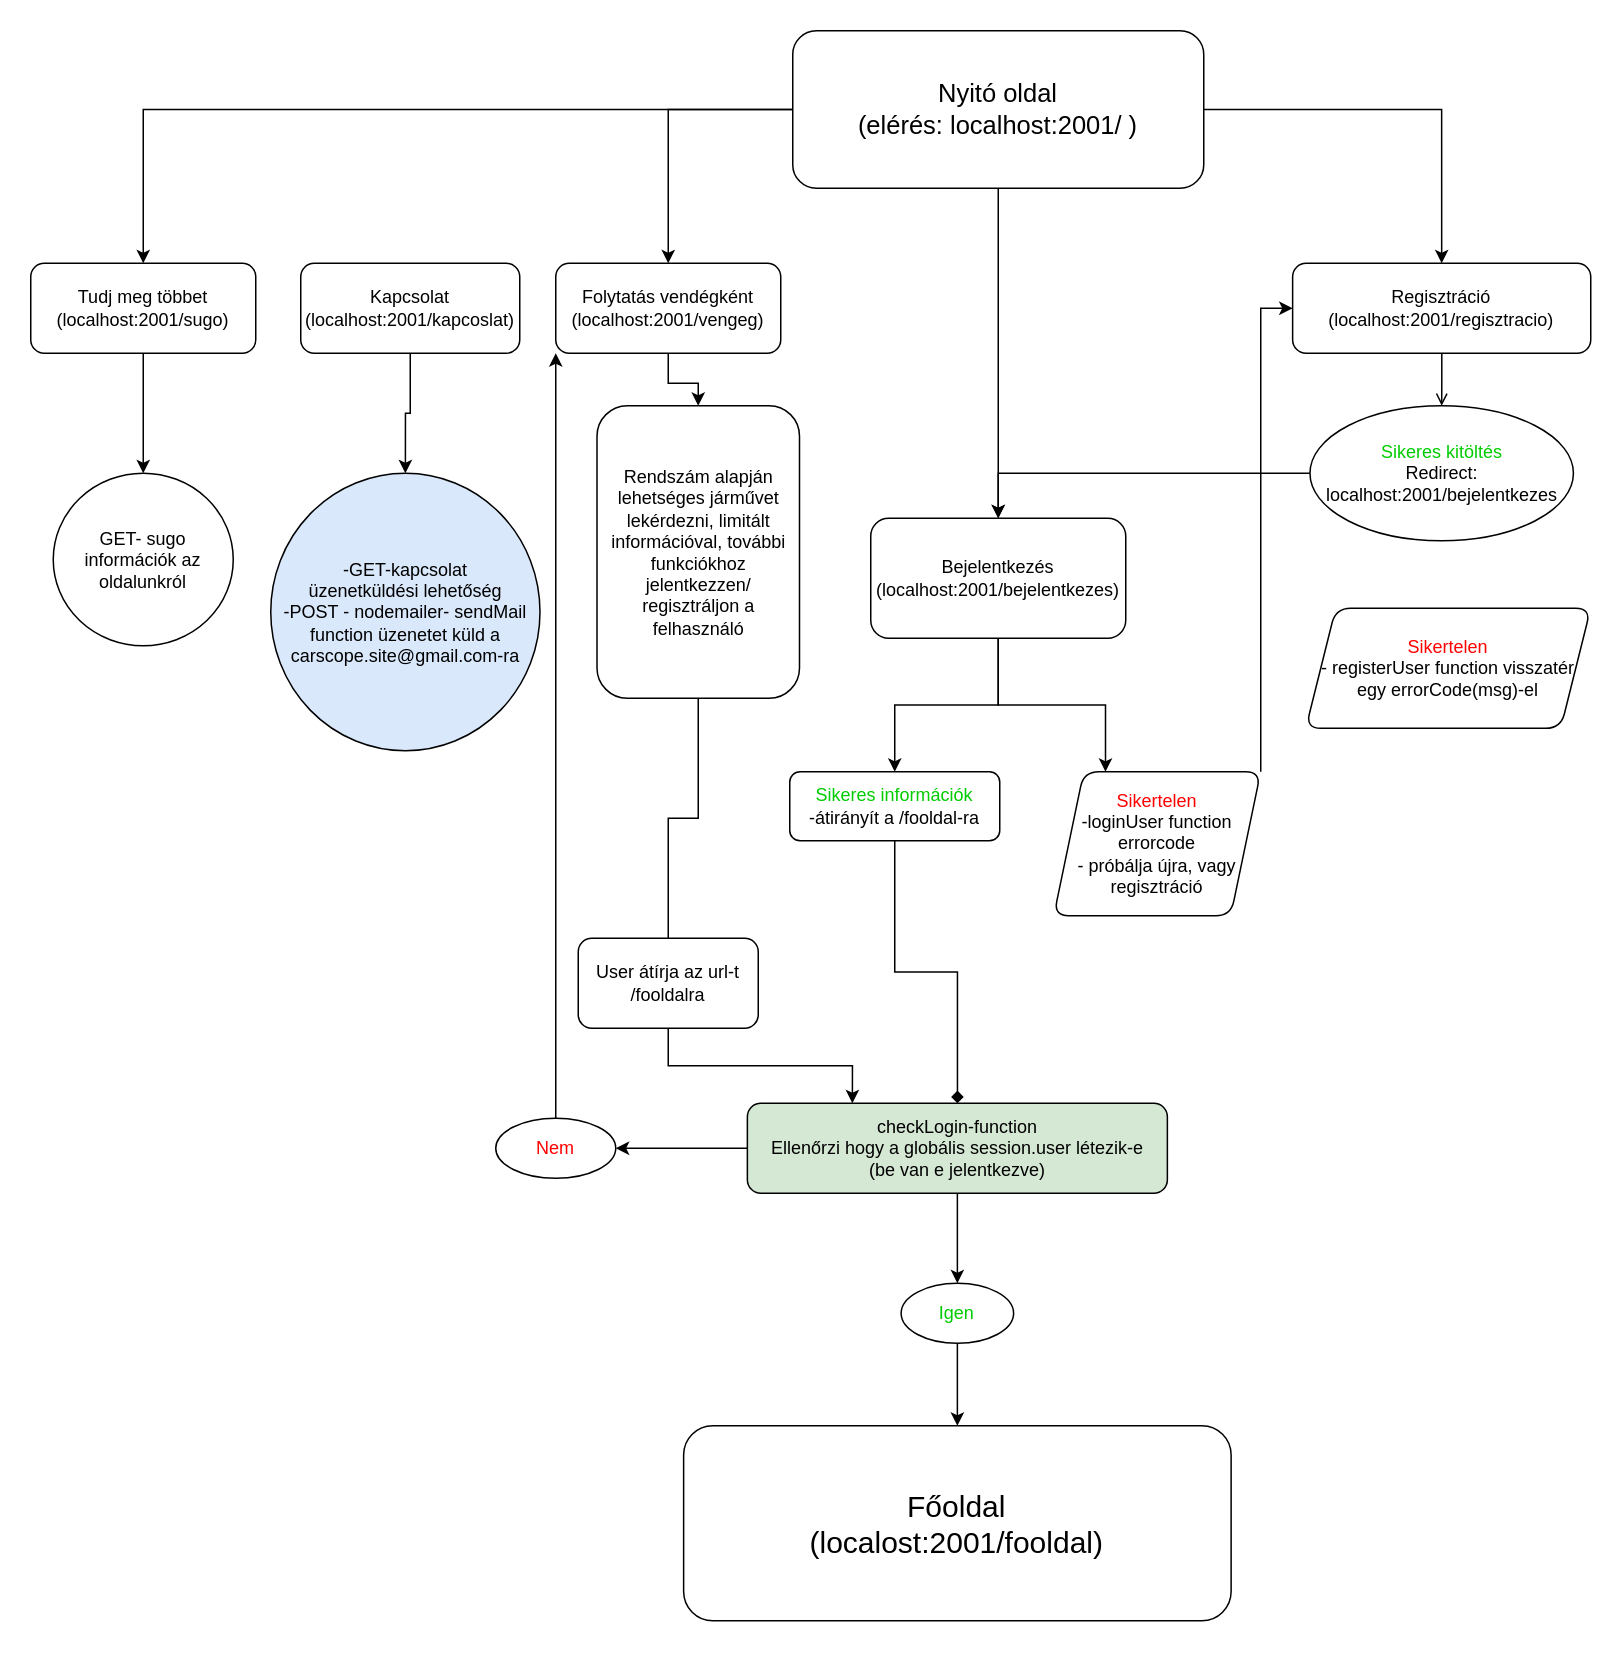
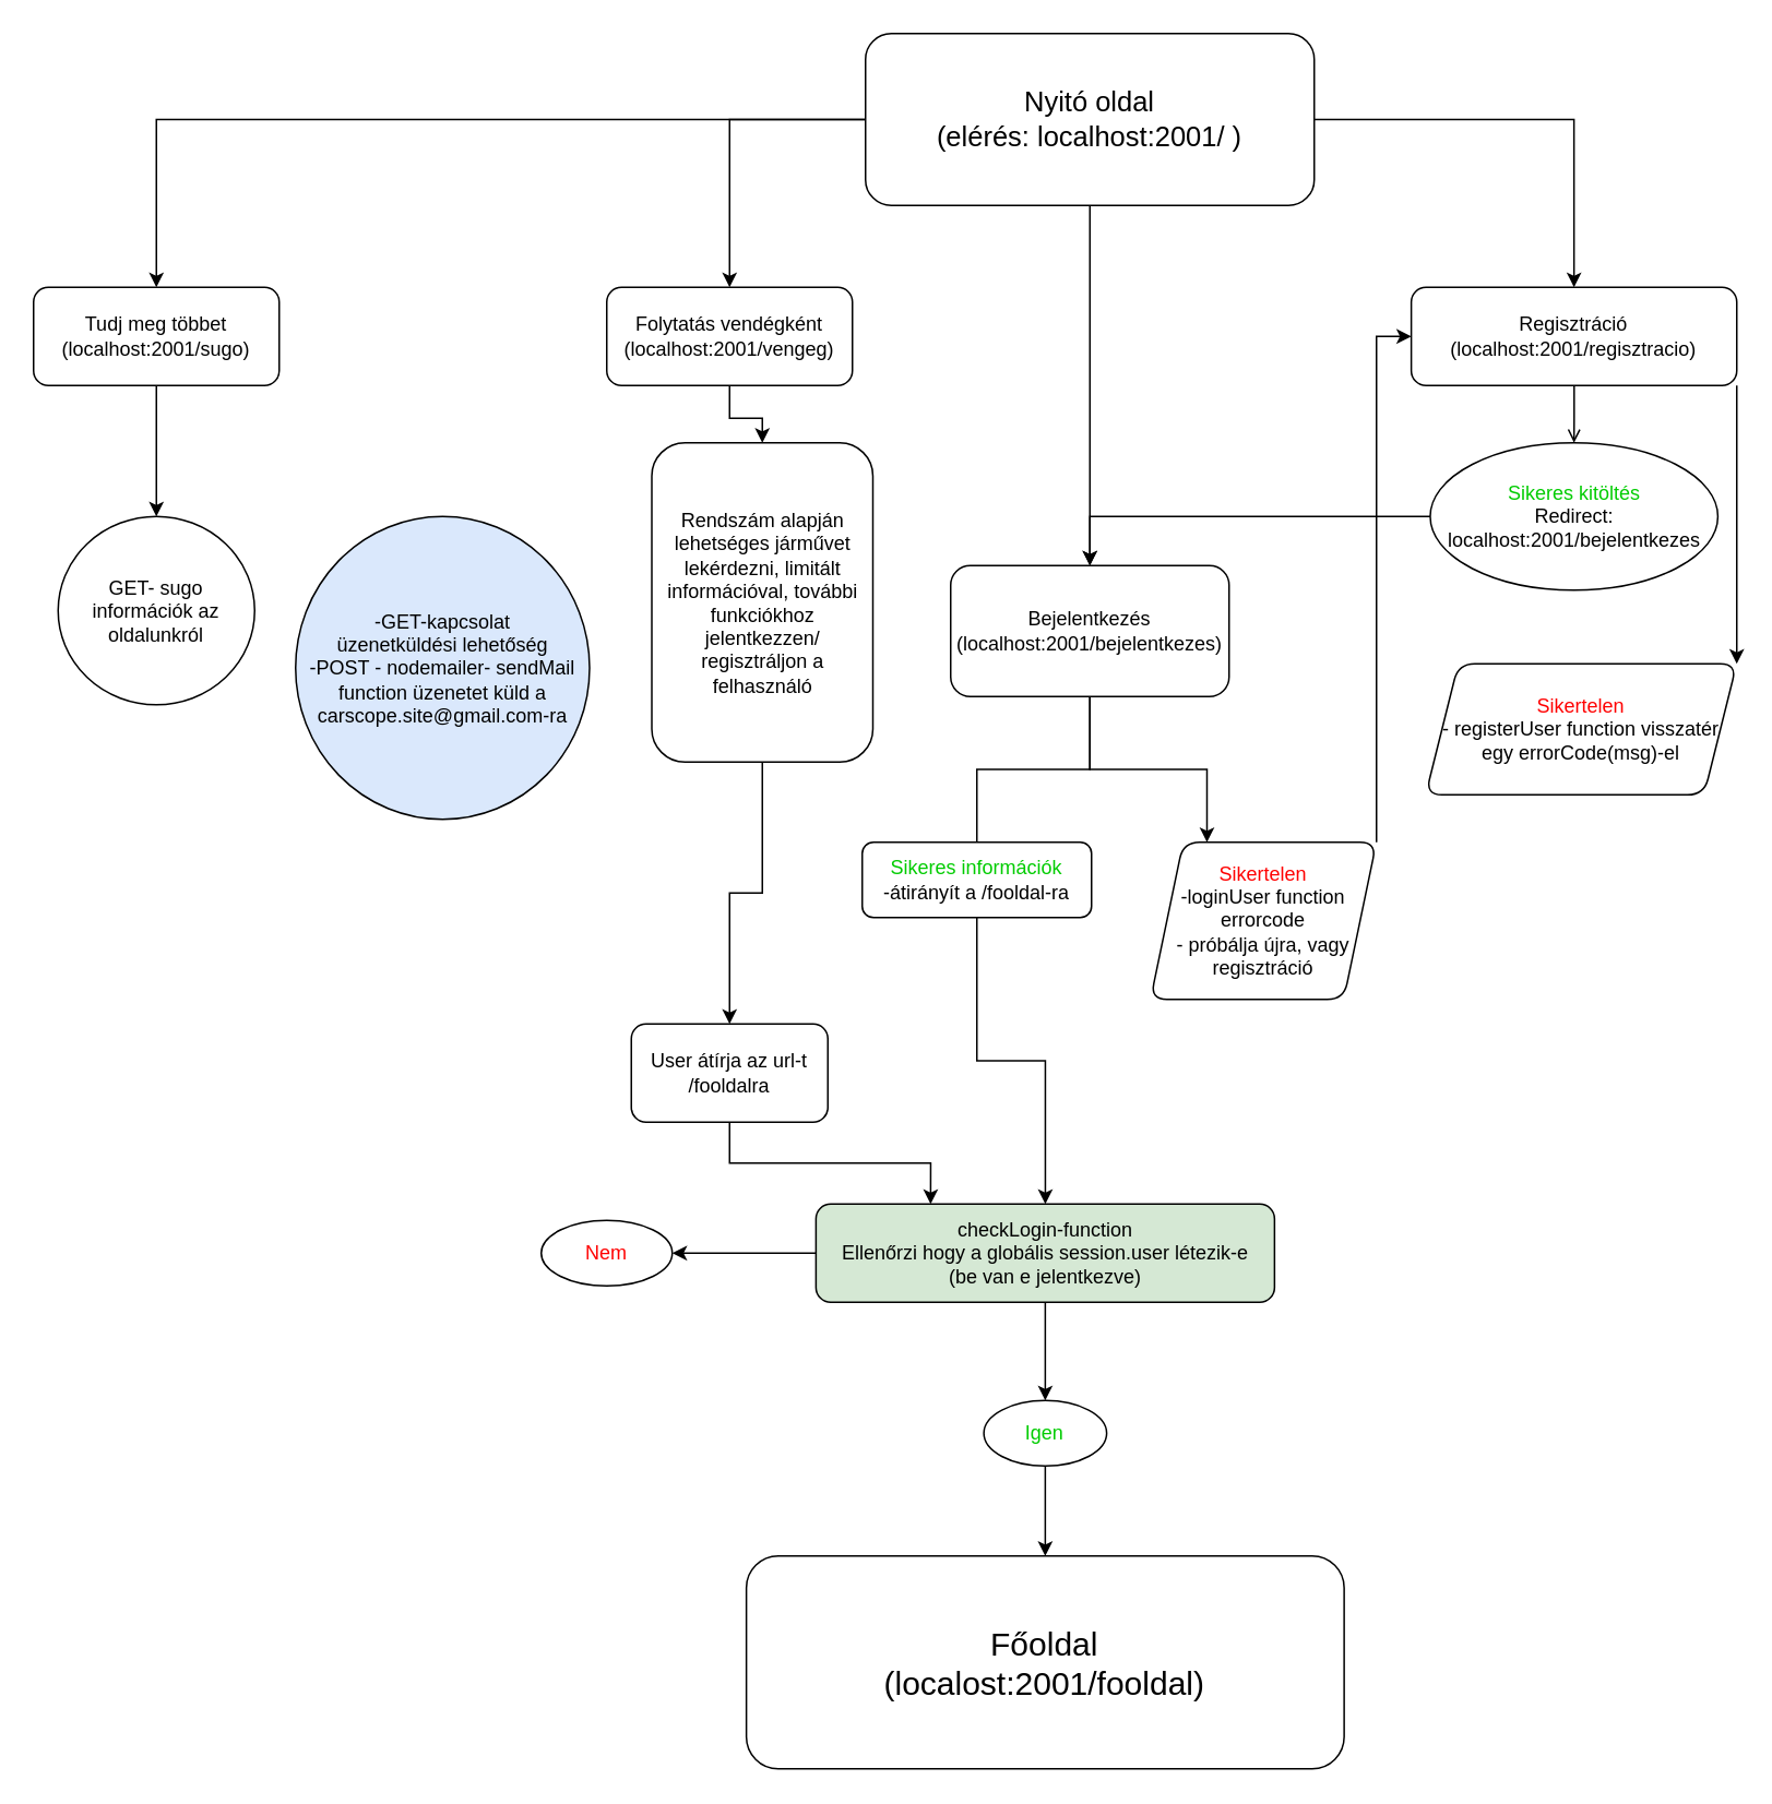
  <mxCell id="0" />
  <mxCell id="1" parent="0" />
  <mxCell id="2" value="" style="edgeStyle=orthogonalEdgeStyle;rounded=0;orthogonalLoop=1;jettySize=auto;html=1;" parent="1" source="6" target="8" edge="1"><mxGeometry relative="1" as="geometry" /></mxCell>
  <mxCell id="3" value="" style="edgeStyle=orthogonalEdgeStyle;rounded=0;orthogonalLoop=1;jettySize=auto;html=1;" parent="1" source="6" target="15" edge="1"><mxGeometry relative="1" as="geometry" /></mxCell>
  <mxCell id="4" style="edgeStyle=orthogonalEdgeStyle;rounded=0;orthogonalLoop=1;jettySize=auto;html=1;entryX=0.5;entryY=0;entryDx=0;entryDy=0;" parent="1" source="6" target="18" edge="1"><mxGeometry relative="1" as="geometry" /></mxCell>
  <mxCell id="5" value="" style="edgeStyle=orthogonalEdgeStyle;rounded=0;orthogonalLoop=1;jettySize=auto;html=1;" parent="1" source="6" target="31" edge="1"><mxGeometry relative="1" as="geometry" /></mxCell>
  <mxCell id="6" value="&lt;font style=&quot;font-size: 17px&quot;&gt;Nyitó oldal&lt;br&gt;(elérés: localhost:2001/ )&lt;/font&gt;" style="rounded=1;whiteSpace=wrap;html=1;" parent="1" vertex="1"><mxGeometry x="528" y="20" width="274" height="105" as="geometry" /></mxCell>
  <mxCell id="7" value="" style="edgeStyle=orthogonalEdgeStyle;rounded=0;orthogonalLoop=1;jettySize=auto;html=1;" parent="1" source="8" target="11" edge="1"><mxGeometry relative="1" as="geometry" /></mxCell>
  <mxCell id="8" value="Tudj meg többet&lt;br&gt;(localhost:2001/sugo)" style="whiteSpace=wrap;html=1;rounded=1;" parent="1" vertex="1"><mxGeometry x="20" y="175" width="150" height="60" as="geometry" /></mxCell>
- <mxCell id="9" value="" style="edgeStyle=orthogonalEdgeStyle;rounded=0;orthogonalLoop=1;jettySize=auto;html=1;" parent="1" source="10" target="12" edge="1"><mxGeometry relative="1" as="geometry" /></mxCell>
- <mxCell id="10" value="Kapcsolat&lt;br&gt;(localhost:2001/kapcoslat)" style="whiteSpace=wrap;html=1;rounded=1;" parent="1" vertex="1"><mxGeometry x="200" y="175" width="146" height="60" as="geometry" /></mxCell>
  <mxCell id="11" value="GET- sugo&lt;br&gt;információk az oldalunkról" style="ellipse;whiteSpace=wrap;html=1;rounded=1;" parent="1" vertex="1"><mxGeometry x="35" y="315" width="120" height="115" as="geometry" /></mxCell>
  <mxCell id="12" value="-GET-kapcsolat&lt;br&gt;üzenetküldési lehetőség&lt;br&gt;-POST - nodemailer- sendMail function üzenetet küld a carscope.site@gmail.com-ra" style="ellipse;whiteSpace=wrap;html=1;rounded=1;fillColor=#dae8fc;" parent="1" vertex="1"><mxGeometry x="180" y="315" width="179.5" height="185" as="geometry" /></mxCell>
  <mxCell id="13" value="" style="edgeStyle=orthogonalEdgeStyle;rounded=0;orthogonalLoop=1;jettySize=auto;html=1;entryX=0.25;entryY=0;entryDx=0;entryDy=0;" parent="1" source="15" target="20" edge="1"><mxGeometry relative="1" as="geometry" /></mxCell>
- <mxCell id="14" style="edgeStyle=orthogonalEdgeStyle;rounded=0;orthogonalLoop=1;jettySize=auto;html=1;exitX=0.5;exitY=1;exitDx=0;exitDy=0;entryX=0.5;entryY=0;entryDx=0;entryDy=0;" edge="1" parent="1" source="15" target="28"><mxGeometry relative="1" as="geometry" /></mxCell>
+ <mxCell id="14" style="edgeStyle=orthogonalEdgeStyle;rounded=0;orthogonalLoop=1;jettySize=auto;html=1;exitX=0.5;exitY=1;exitDx=0;exitDy=0;entryX=0.5;entryY=0;entryDx=0;entryDy=0;endArrow=none;" edge="1" parent="1" source="15" target="28"><mxGeometry relative="1" as="geometry" /></mxCell>
  <mxCell id="15" value="Bejelentkezés&lt;br&gt;(localhost:2001/bejelentkezes)" style="whiteSpace=wrap;html=1;rounded=1;" parent="1" vertex="1"><mxGeometry x="580" y="345" width="170" height="80" as="geometry" /></mxCell>
  <mxCell id="16" value="" style="edgeStyle=orthogonalEdgeStyle;rounded=0;orthogonalLoop=1;jettySize=auto;html=1;endArrow=open;" parent="1" source="18" target="25" edge="1"><mxGeometry relative="1" as="geometry" /></mxCell>
+ <mxCell id="17" style="edgeStyle=orthogonalEdgeStyle;rounded=0;orthogonalLoop=1;jettySize=auto;html=1;exitX=1;exitY=1;exitDx=0;exitDy=0;entryX=1;entryY=0;entryDx=0;entryDy=0;" edge="1" parent="1" source="18" target="29"><mxGeometry relative="1" as="geometry" /></mxCell>
  <mxCell id="18" value="Regisztráció&lt;br&gt;(localhost:2001/regisztracio)" style="whiteSpace=wrap;html=1;rounded=1;" parent="1" vertex="1"><mxGeometry x="861.25" y="175" width="198.75" height="60" as="geometry" /></mxCell>
  <mxCell id="19" style="edgeStyle=orthogonalEdgeStyle;rounded=0;orthogonalLoop=1;jettySize=auto;html=1;exitX=1;exitY=0;exitDx=0;exitDy=0;entryX=0;entryY=0.5;entryDx=0;entryDy=0;" parent="1" source="20" target="18" edge="1"><mxGeometry relative="1" as="geometry" /></mxCell>
  <mxCell id="20" value="&lt;font color=&quot;#ff0000&quot;&gt;Sikertelen&lt;/font&gt;&lt;br&gt;-loginUser function&lt;br&gt;errorcode &lt;br&gt;- próbálja újra, vagy regisztráció" style="shape=parallelogram;perimeter=parallelogramPerimeter;whiteSpace=wrap;html=1;fixedSize=1;rounded=1;" parent="1" vertex="1"><mxGeometry x="702" y="514" width="138" height="96" as="geometry" /></mxCell>
  <mxCell id="21" value="" style="edgeStyle=orthogonalEdgeStyle;rounded=0;orthogonalLoop=1;jettySize=auto;html=1;" parent="1" source="23" target="37" edge="1"><mxGeometry relative="1" as="geometry" /></mxCell>
  <mxCell id="22" value="" style="edgeStyle=orthogonalEdgeStyle;rounded=0;orthogonalLoop=1;jettySize=auto;html=1;" parent="1" source="23" target="39" edge="1"><mxGeometry relative="1" as="geometry" /></mxCell>
  <mxCell id="23" value="checkLogin-function&lt;br&gt;Ellenőrzi hogy a globális session.user létezik-e&lt;br&gt;(be van e jelentkezve)" style="rounded=1;whiteSpace=wrap;html=1;fillColor=#d5e8d4;" parent="1" vertex="1"><mxGeometry x="497.75" y="735" width="280" height="60" as="geometry" /></mxCell>
  <mxCell id="24" style="edgeStyle=orthogonalEdgeStyle;rounded=0;orthogonalLoop=1;jettySize=auto;html=1;entryX=0.5;entryY=0;entryDx=0;entryDy=0;" parent="1" source="25" target="15" edge="1"><mxGeometry relative="1" as="geometry" /></mxCell>
  <mxCell id="25" value="&lt;font color=&quot;#00cc00&quot;&gt;Sikeres kitöltés&lt;br&gt;&lt;/font&gt;Redirect: localhost:2001/bejelentkezes" style="ellipse;whiteSpace=wrap;html=1;rounded=1;" parent="1" vertex="1"><mxGeometry x="872.81" y="270" width="175.63" height="90" as="geometry" /></mxCell>
  <mxCell id="26" value="" style="shape=image;html=1;verticalAlign=top;verticalLabelPosition=bottom;labelBackgroundColor=#ffffff;imageAspect=0;aspect=fixed;image=https://cdn0.iconfinder.com/data/icons/heroicons-ui/24/icon-repeat-128.png" parent="1" vertex="1"><mxGeometry x="760" y="449" width="30" height="30" as="geometry" /></mxCell>
- <mxCell id="27" value="" style="edgeStyle=orthogonalEdgeStyle;rounded=0;orthogonalLoop=1;jettySize=auto;html=1;endArrow=diamond;" parent="1" source="28" target="23" edge="1"><mxGeometry relative="1" as="geometry" /></mxCell>
+ <mxCell id="27" value="" style="edgeStyle=orthogonalEdgeStyle;rounded=0;orthogonalLoop=1;jettySize=auto;html=1;" parent="1" source="28" target="23" edge="1"><mxGeometry relative="1" as="geometry" /></mxCell>
  <mxCell id="28" value="&lt;font color=&quot;#00cc00&quot;&gt;Sikeres információk&lt;br&gt;&lt;/font&gt;-átirányít a /fooldal-ra" style="rounded=1;whiteSpace=wrap;html=1;" parent="1" vertex="1"><mxGeometry x="526" y="514" width="140" height="46" as="geometry" /></mxCell>
  <mxCell id="29" value="&lt;font color=&quot;#ff0000&quot;&gt;Sikertelen&lt;/font&gt;&lt;br&gt;- registerUser function visszatér egy errorCode(msg)-el" style="shape=parallelogram;perimeter=parallelogramPerimeter;whiteSpace=wrap;html=1;fixedSize=1;rounded=1;" parent="1" vertex="1"><mxGeometry x="870" y="405" width="190" height="80" as="geometry" /></mxCell>
  <mxCell id="30" value="" style="edgeStyle=orthogonalEdgeStyle;rounded=0;orthogonalLoop=1;jettySize=auto;html=1;" parent="1" source="31" target="33" edge="1"><mxGeometry relative="1" as="geometry" /></mxCell>
  <mxCell id="31" value="Folytatás vendégként&lt;br&gt;(localhost:2001/vengeg)" style="whiteSpace=wrap;html=1;rounded=1;" parent="1" vertex="1"><mxGeometry x="370" y="175" width="150" height="60" as="geometry" /></mxCell>
- <mxCell id="32" value="" style="edgeStyle=orthogonalEdgeStyle;rounded=0;orthogonalLoop=1;jettySize=auto;html=1;endArrow=none;" parent="1" source="33" target="35" edge="1"><mxGeometry relative="1" as="geometry" /></mxCell>
+ <mxCell id="32" value="" style="edgeStyle=orthogonalEdgeStyle;rounded=0;orthogonalLoop=1;jettySize=auto;html=1;" parent="1" source="33" target="35" edge="1"><mxGeometry relative="1" as="geometry" /></mxCell>
  <mxCell id="33" value="Rendszám alapján lehetséges járművet lekérdezni, limitált információval, további funkciókhoz jelentkezzen/ regisztráljon a felhasználó" style="whiteSpace=wrap;html=1;rounded=1;" parent="1" vertex="1"><mxGeometry x="397.5" y="270" width="135" height="195" as="geometry" /></mxCell>
  <mxCell id="34" style="edgeStyle=orthogonalEdgeStyle;rounded=0;orthogonalLoop=1;jettySize=auto;html=1;entryX=0.25;entryY=0;entryDx=0;entryDy=0;" parent="1" source="35" target="23" edge="1"><mxGeometry relative="1" as="geometry" /></mxCell>
  <mxCell id="35" value="User átírja az url-t&lt;br&gt;/fooldalra" style="whiteSpace=wrap;html=1;rounded=1;" parent="1" vertex="1"><mxGeometry x="385" y="625" width="120" height="60" as="geometry" /></mxCell>
- <mxCell id="36" style="edgeStyle=orthogonalEdgeStyle;rounded=0;orthogonalLoop=1;jettySize=auto;html=1;entryX=0;entryY=1;entryDx=0;entryDy=0;" parent="1" source="37" target="31" edge="1"><mxGeometry relative="1" as="geometry" /></mxCell>
  <mxCell id="37" value="&lt;font color=&quot;#ff0000&quot;&gt;Nem&lt;/font&gt;" style="ellipse;whiteSpace=wrap;html=1;rounded=1;" parent="1" vertex="1"><mxGeometry x="330" y="745" width="80" height="40" as="geometry" /></mxCell>
  <mxCell id="38" value="" style="edgeStyle=orthogonalEdgeStyle;rounded=0;orthogonalLoop=1;jettySize=auto;html=1;" parent="1" source="39" target="40" edge="1"><mxGeometry relative="1" as="geometry" /></mxCell>
  <mxCell id="39" value="&lt;font color=&quot;#00cc00&quot;&gt;Igen&lt;/font&gt;" style="ellipse;whiteSpace=wrap;html=1;rounded=1;" parent="1" vertex="1"><mxGeometry x="600.25" y="855" width="75" height="40" as="geometry" /></mxCell>
  <mxCell id="40" value="&lt;font style=&quot;font-size: 20px&quot;&gt;Főoldal&lt;br&gt;(localost:2001/fooldal)&lt;/font&gt;" style="whiteSpace=wrap;html=1;rounded=1;" parent="1" vertex="1"><mxGeometry x="455.25" y="950" width="365" height="130" as="geometry" /></mxCell>
